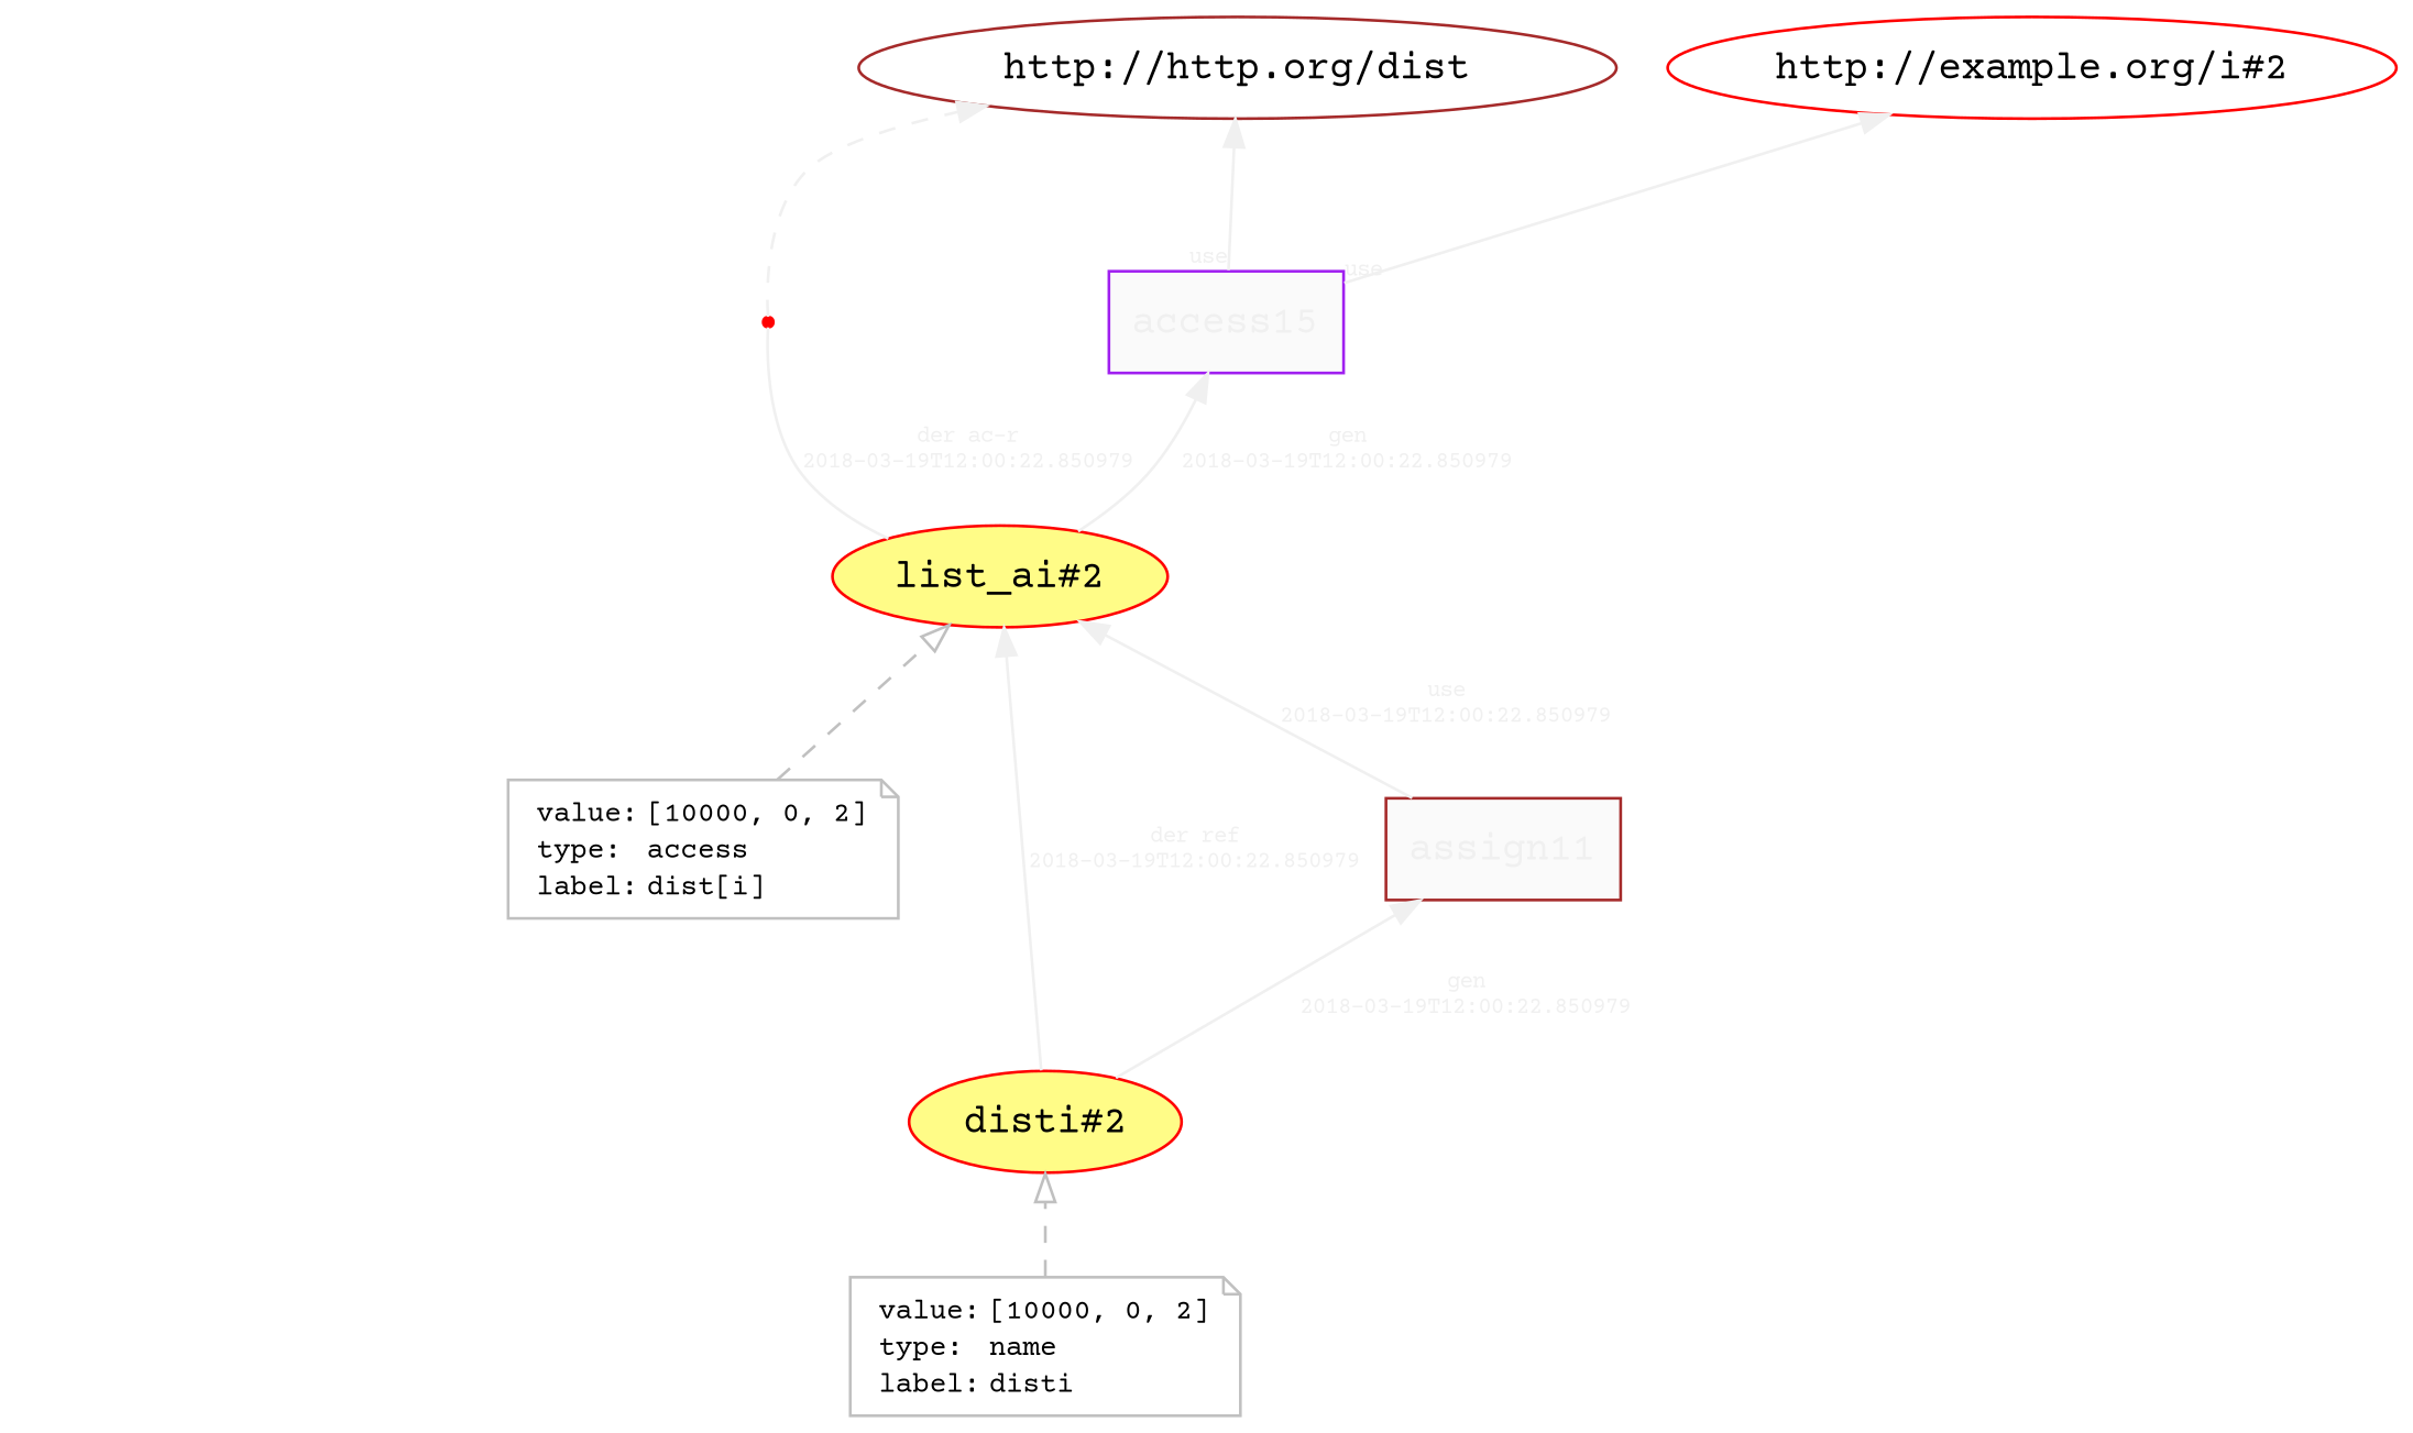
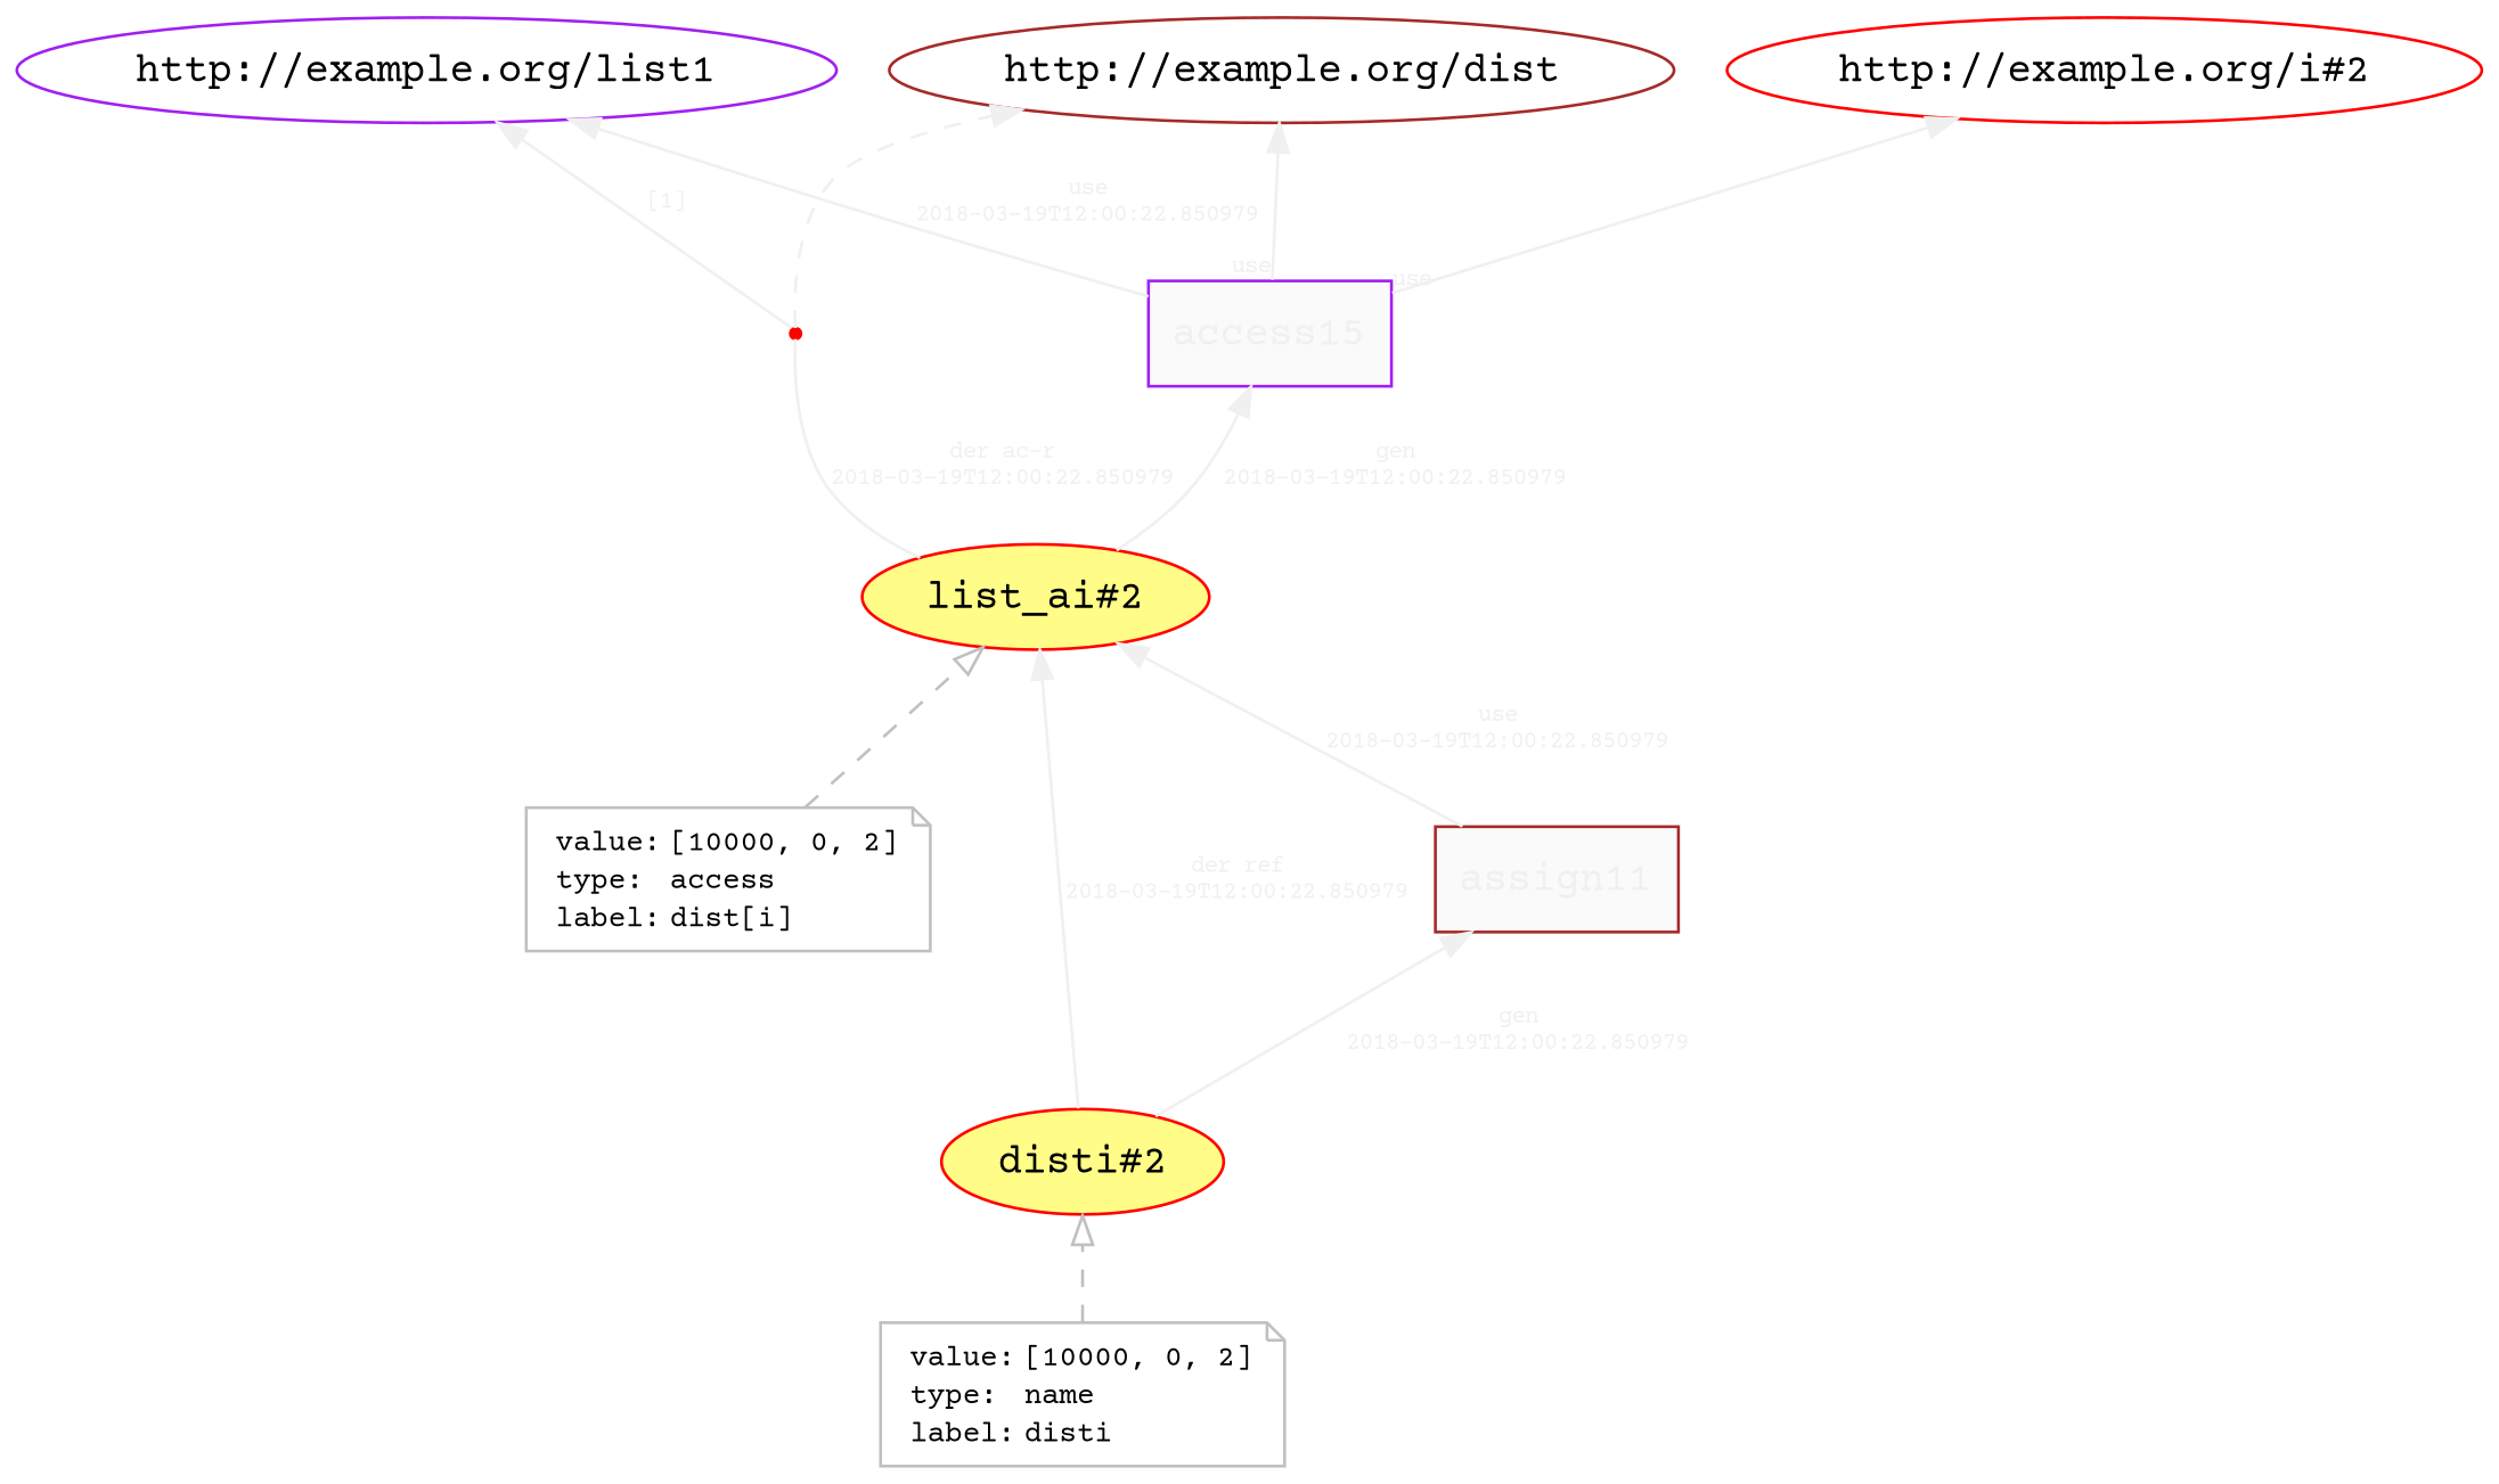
  digraph {
    fontname="Courier Prime"
    rankdir=BT
    node [color=red fontname="Courier Prime"]
    edge [angle=60.0 color="#F0F0F0" distance=1.5 fontcolor="#F0F0F0" fontname="Courier Prime" fontsize=8 rotation=20]
    n1 [fillcolor="#FFFC87" label="list_ai#2" style=filled]
    n2 [color=purple fillcolor="#FAFAFA" fontcolor="#F0F0F0" label=access15 shape=polygon sides=4 style=filled]
    bn0 [fontcolor="#F0F0F0" shape=point]
-   "http://example.org/dist" [color=brown label="http://http.org/dist"]
+   "http://example.org/dist" [color=brown]
+   "http://example.org/list1" [color=purple]
    "http://example.org/i#2"
    n7 [color=gray fontcolor=black fontsize=10 label=<<TABLE cellpadding="0" border="0"> 	<TR> 	    <TD align="left">value:</TD> 	    <TD align="left">[10000, 0, 2]</TD> 	</TR> 	<TR> 	    <TD align="left">type:</TD> 	    <TD align="left">access</TD> 	</TR> 	<TR> 	    <TD align="left">label:</TD> 	    <TD align="left">dist[i]</TD> 	</TR> </TABLE>> shape=note]
    n8 [fillcolor="#FFFC87" label="disti#2" style=filled]
    n9 [color=brown fillcolor="#FAFAFA" fontcolor="#F0F0F0" label=assign11 shape=polygon sides=4 style=filled]
    n10 [color=gray fontcolor=black fontsize=10 label=<<TABLE cellpadding="0" border="0"> 	<TR> 	    <TD align="left">value:</TD> 	    <TD align="left">[10000, 0, 2]</TD> 	</TR> 	<TR> 	    <TD align="left">type:</TD> 	    <TD align="left">name</TD> 	</TR> 	<TR> 	    <TD align="left">label:</TD> 	    <TD align="left">disti</TD> 	</TR> </TABLE>> shape=note]
    n1 -> n2 [label="gen\n2018-03-19T12:00:22.850979"]
    n1 -> bn0 [arrowhead=none label="der ac-r\n2018-03-19T12:00:22.850979"]
    n2 -> "http://example.org/dist" [labelangle=60.0 labeldistance=1.5 labelfontsize=8 taillabel=use angle="" distance="" fontsize=""]
+   n2 -> "http://example.org/list1" [label="use\n2018-03-19T12:00:22.850979"]
    n2 -> "http://example.org/i#2" [labelangle=60.0 labeldistance=1.5 labelfontsize=8 taillabel=use angle="" distance="" fontsize=""]
    bn0 -> "http://example.org/dist" [style=dashed angle="" distance="" fontsize="" rotation=""]
+   bn0 -> "http://example.org/list1" [label="[1]"]
    n7 -> n1 [arrowhead=onormal color=gray style=dashed angle="" distance="" fontcolor="" fontsize="" rotation=""]
    n8 -> n1 [label="der ref\n2018-03-19T12:00:22.850979"]
    n8 -> n9 [label="gen\n2018-03-19T12:00:22.850979"]
    n9 -> n1 [label="use\n2018-03-19T12:00:22.850979"]
    n10 -> n8 [arrowhead=onormal color=gray style=dashed angle="" distance="" fontcolor="" fontsize="" rotation=""]
  }
